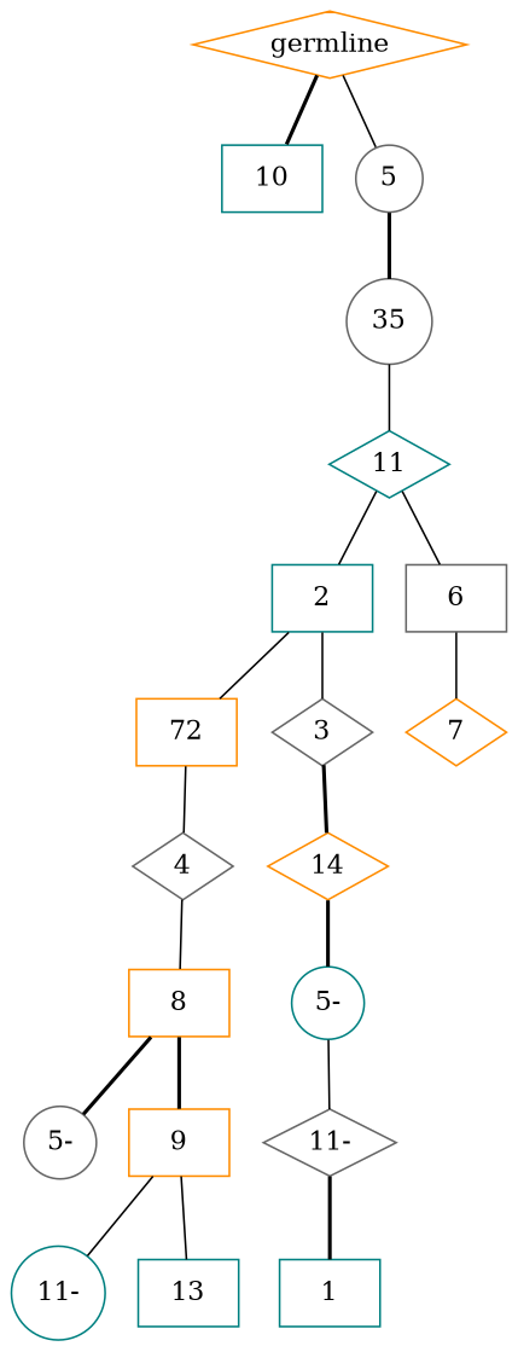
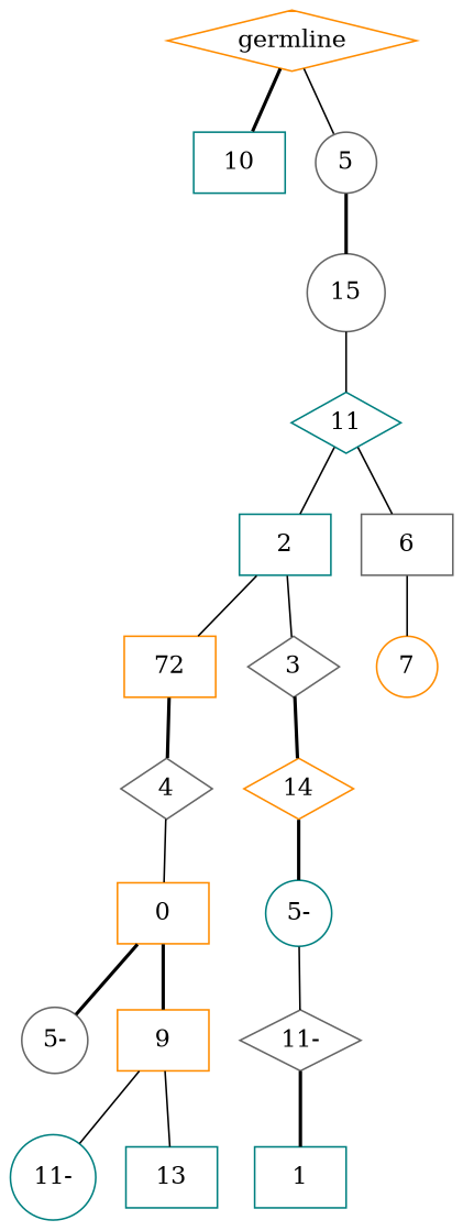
  graph {
    node [color=teal shape=box]
    edge [style=solid]
    n1 [color=darkorange label=germline shape=diamond]
    n2 [label=10]
    n3 [color=gray40 label=5 shape=circle]
-   n4 [color=gray40 label=35 shape=circle]
+   n4 [color=gray40 label=15 shape=circle]
    n5 [label=11 shape=diamond]
    n6 [label=2]
    n7 [color=gray40 label=6]
    n8 [color=darkorange label=72]
    n9 [color=gray40 label=3 shape=diamond]
-   n10 [color=darkorange label=7 shape=diamond]
+   n10 [color=darkorange label=7 shape=circle]
    n11 [color=gray40 label=4 shape=diamond]
-   n12 [color=darkorange label=8]
+   n12 [color=darkorange label=0]
    n13 [color=gray40 label="5-" shape=circle]
    n14 [color=darkorange label=9]
    n15 [label="11-" shape=circle]
    n16 [label=13]
    n17 [color=darkorange label=14 shape=diamond]
    n18 [label="5-" shape=circle]
    n19 [color=gray40 label="11-" shape=diamond]
    n20 [label=1]
    n1 -- n2 [style=bold]
    n1 -- n3
    n3 -- n4 [style=bold]
    n4 -- n5
    n5 -- n6
    n5 -- n7
    n6 -- n8
    n6 -- n9
    n7 -- n10
-   n8 -- n11
+   n8 -- n11 [style=bold]
    n9 -- n17 [style=bold]
    n11 -- n12
    n12 -- n13 [style=bold]
    n12 -- n14 [style=bold]
    n14 -- n15
    n14 -- n16
    n17 -- n18 [style=bold]
    n18 -- n19
    n19 -- n20 [style=bold]
  }
